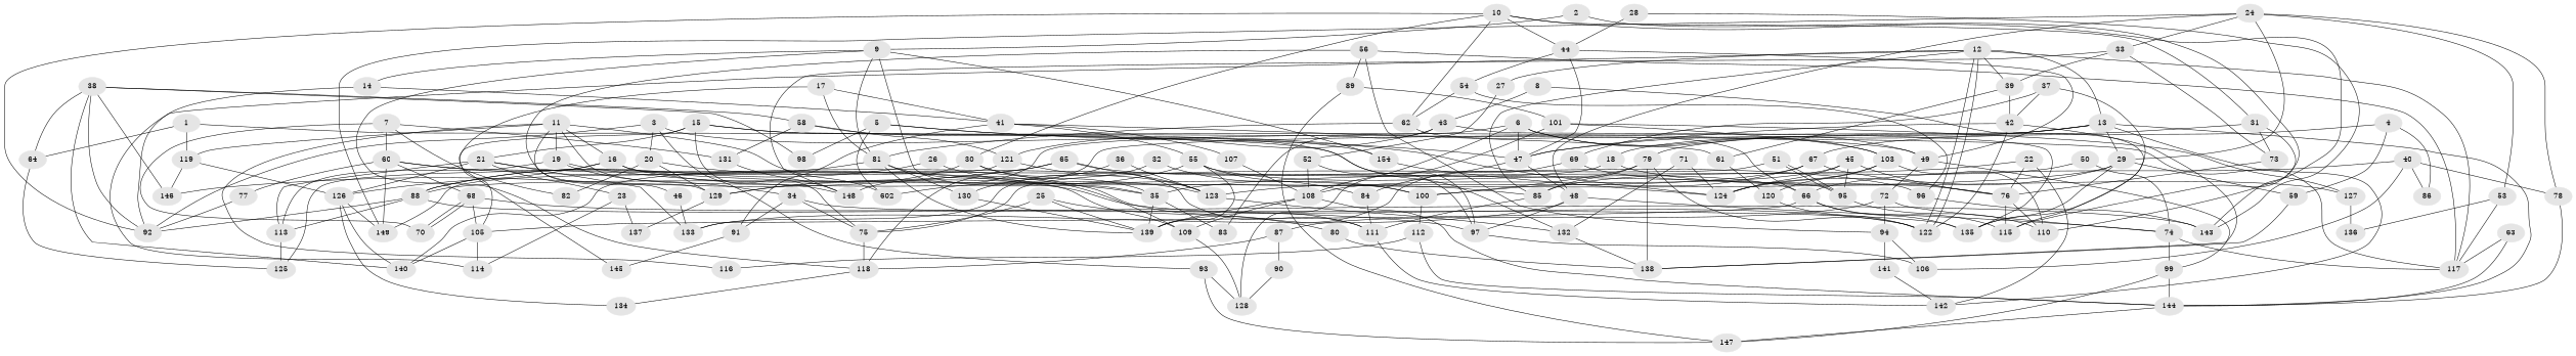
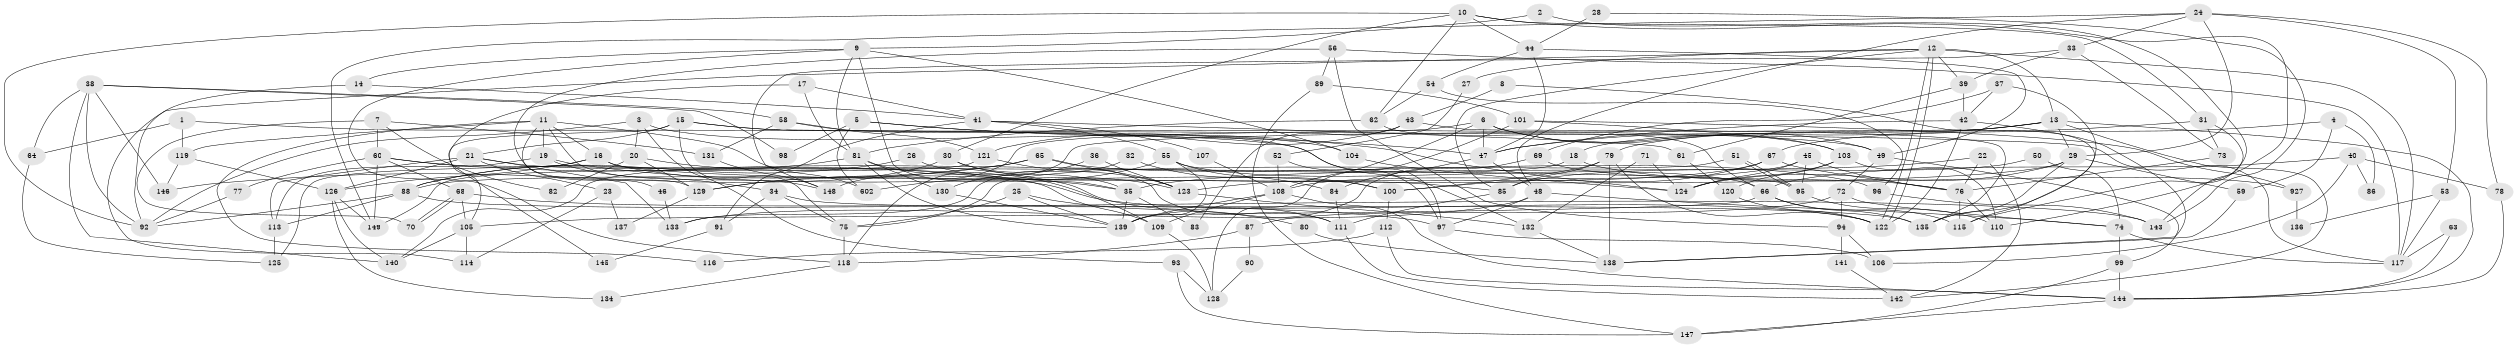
  graph {
    node [color=gray90 style=filled]
    1
    64
    119
    132
    125
    126
    146
    138
    2
    9
    115
-   104 [label=154]
+   104
    14
    35
    81
    118
    3
    20
    92
    93
    82
    111
    129
    147
    128
    124
    4
    59
    67
    86
    100
    76
    123
    5
    47
    98
    n37 [label=602]
    48
    84
    6
    49
    103
    108
    148
    72
    99
    110
    120
    144
    109
    139
    7
    60
    70
    131
    122
    149
    95
    68
    77
    8
    43
    135
    83
    121
    41
    88
    130
    134
    10
    30
    31
    44
    62
    143
    73
    79
    54
    66
    11
    16
    19
    46
    116
    85
    34
    113
    133
    12
    13
    27
    39
    114
    117
    18
    29
    142
    52
    42
    61
-   127
+   127 [label=927]
    140
    91
    55
    107
    15
    21
    105
    75
    23
    145
    112
    17
    136
    137
    22
    24
    33
    53
    78
    74
    97
    25
    80
    26
    28
    32
    36
    37
    69
    38
    58
    40
    106
    96
    45
    94
    87
    50
    51
    56
    89
    101
    141
    63
    65
    71
    90
    1 -- 64
    1 -- 119
    1 -- 132
    64 -- 125
    119 -- 126
    119 -- 146
    132 -- 138
    126 -- 149
    126 -- 134
    126 -- 140
    2 -- 9
    2 -- 115
    9 -- 104
    9 -- 14
    9 -- 35
    9 -- 81
    9 -- 118
    104 -- 124
    14 -- 92
    14 -- 41
    35 -- 139
    35 -- 83
    81 -- 109
    81 -- 139
    81 -- 88
    81 -- 130
    118 -- 134
    3 -- 104
    3 -- 20
    3 -- 92
    3 -- 93
    20 -- 82
    20 -- 111
    20 -- 129
    93 -- 147
    93 -- 128
    111 -- 142
    129 -- 137
    4 -- 59
    4 -- 67
    4 -- 86
    59 -- 138
    67 -- 100
    67 -- 76
    67 -- 123
    100 -- 112
    76 -- 115
    76 -- 110
    123 -- 132
    5 -- 124
    5 -- 47
    5 -- 98
    5 -- n37
    47 -- 48
    47 -- 84
    48 -- 133
    48 -- 74
    48 -- 97
    84 -- 111
    6 -- 47
    6 -- 49
    6 -- 103
    6 -- 108
    6 -- 148
    49 -- 72
    49 -- 99
    103 -- 124
    103 -- 110
    103 -- 120
    108 -- 144
    108 -- 109
    108 -- 139
    72 -- 74
    72 -- 94
    72 -- 87
    99 -- 147
    99 -- 144
    120 -- 122
    144 -- 147
    109 -- 128
    7 -- 82
    7 -- 60
    7 -- 70
    7 -- 131
    60 -- 122
    60 -- 149
    60 -- 95
    60 -- 68
    60 -- 77
    131 -- 148
    95 -- 110
    68 -- 70
    68 -- 70
    68 -- 105
    68 -- 97
    77 -- 92
    8 -- 115
    8 -- 43
    43 -- 135
    43 -- 83
    43 -- 121
    121 -- 123
    121 -- 149
    41 -- 61
    41 -- 91
    41 -- 55
    41 -- 107
    88 -- 92
    88 -- 143
    88 -- 113
    130 -- 139
    10 -- 92
    10 -- 110
    10 -- 30
    10 -- 31
    10 -- 44
    10 -- 62
    30 -- 35
    30 -- 111
    30 -- 129
    31 -- 143
    31 -- 73
    31 -- 79
    44 -- 47
    44 -- 49
    44 -- 54
    62 -- 81
    62 -- 66
    73 -- 76
    79 -- 138
    79 -- 100
    79 -- 122
    79 -- 85
    54 -- 62
    54 -- 96
    66 -- 115
    66 -- 135
    66 -- 105
    11 -- 119
    11 -- n37
    11 -- 148
    11 -- 16
    11 -- 19
    11 -- 46
    11 -- 116
    16 -- 125
    16 -- 126
    16 -- 100
    16 -- 85
    19 -- 35
    19 -- 34
    19 -- 113
    46 -- 133
    85 -- 111
    34 -- 135
    34 -- 91
    34 -- 75
    113 -- 125
    12 -- 122
    12 -- 122
    12 -- 85
    12 -- 13
    12 -- 27
    12 -- 39
    12 -- 114
    12 -- 117
    13 -- 118
    13 -- 47
    13 -- 144
    13 -- 18
    13 -- 29
    13 -- 142
    27 -- 52
    39 -- 42
    39 -- 61
    18 -- 127
    18 -- 140
    29 -- 124
    29 -- 59
    29 -- 135
    29 -- 88
    52 -- 108
    52 -- 97
    42 -- 138
    42 -- 47
    42 -- 122
    61 -- 120
    127 -- 136
    91 -- 145
    55 -- n37
    55 -- 84
    55 -- 139
    55 -- 66
    107 -- 108
    15 -- 49
    15 -- 117
    15 -- 21
    15 -- 105
    15 -- 75
    21 -- 126
    21 -- 109
    21 -- 113
    21 -- 133
    21 -- 23
    105 -- 114
    105 -- 140
    75 -- 118
    23 -- 114
    23 -- 137
    112 -- 144
    112 -- 116
    17 -- 81
    17 -- 41
    17 -- 145
    22 -- 35
    22 -- 76
    22 -- 142
    24 -- 48
    24 -- 149
    24 -- 29
    24 -- 33
    24 -- 53
    24 -- 78
    33 -- 148
    33 -- 73
    33 -- 39
    53 -- 117
    53 -- 136
    78 -- 144
    74 -- 99
    74 -- 117
    97 -- 106
    25 -- 139
    25 -- 75
    25 -- 80
    80 -- 138
    26 -- 123
    26 -- 88
    28 -- 44
    28 -- 143
    32 -- 100
    32 -- 133
    36 -- 123
    36 -- 130
    37 -- 135
    37 -- 42
    37 -- 69
    69 -- 76
    69 -- 139
    38 -- 64
    38 -- 146
    38 -- 92
    38 -- 98
    38 -- 140
    38 -- 58
    58 -- 131
    58 -- 121
    58 -- 97
    40 -- 86
    40 -- 66
    40 -- 78
    40 -- 106
    96 -- 143
    45 -- 124
    45 -- 76
    45 -- 108
    45 -- 95
    94 -- 106
    94 -- 141
    87 -- 118
    87 -- 90
    50 -- 85
    50 -- 74
    51 -- 95
    51 -- 95
    51 -- 75
    56 -- 129
    56 -- 117
    56 -- 94
    56 -- 89
    89 -- 147
    89 -- 101
    101 -- 128
    101 -- 103
    101 -- 127
    141 -- 142
    63 -- 144
    63 -- 117
    65 -- 146
    65 -- 129
    65 -- 123
    65 -- 96
    71 -- 132
    71 -- 124
    90 -- 128
  }
